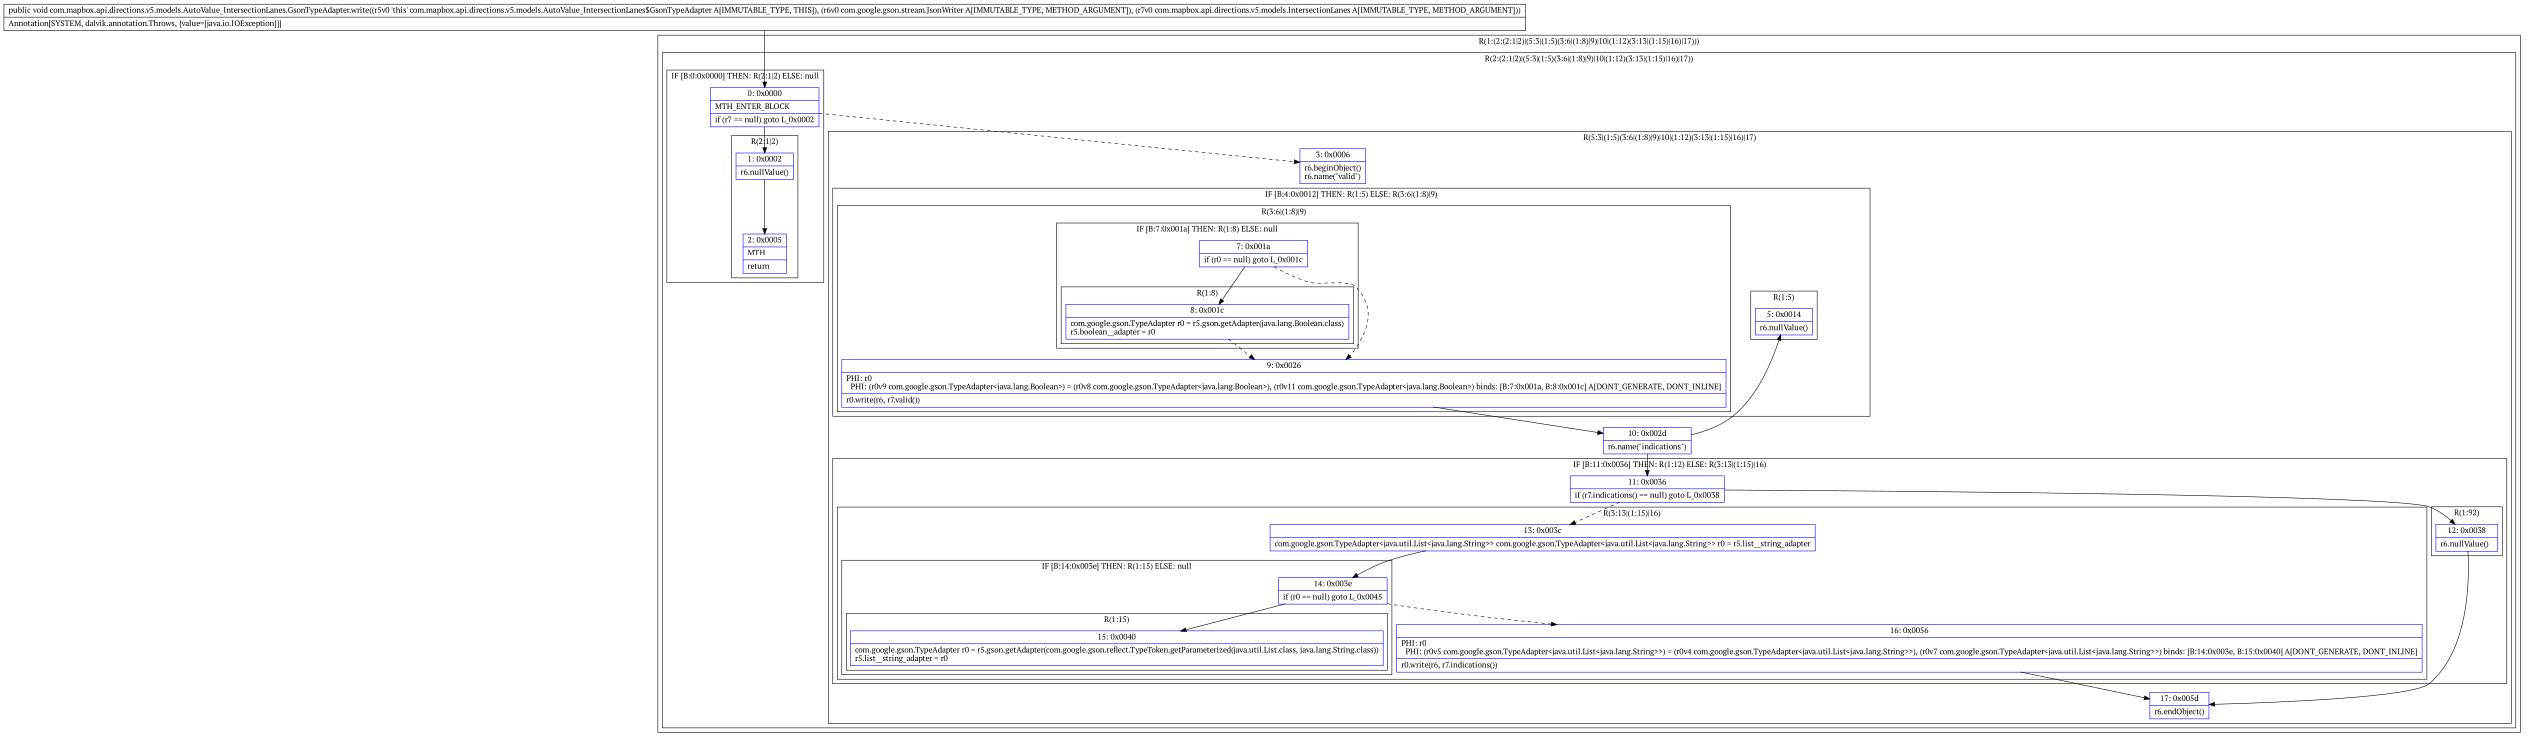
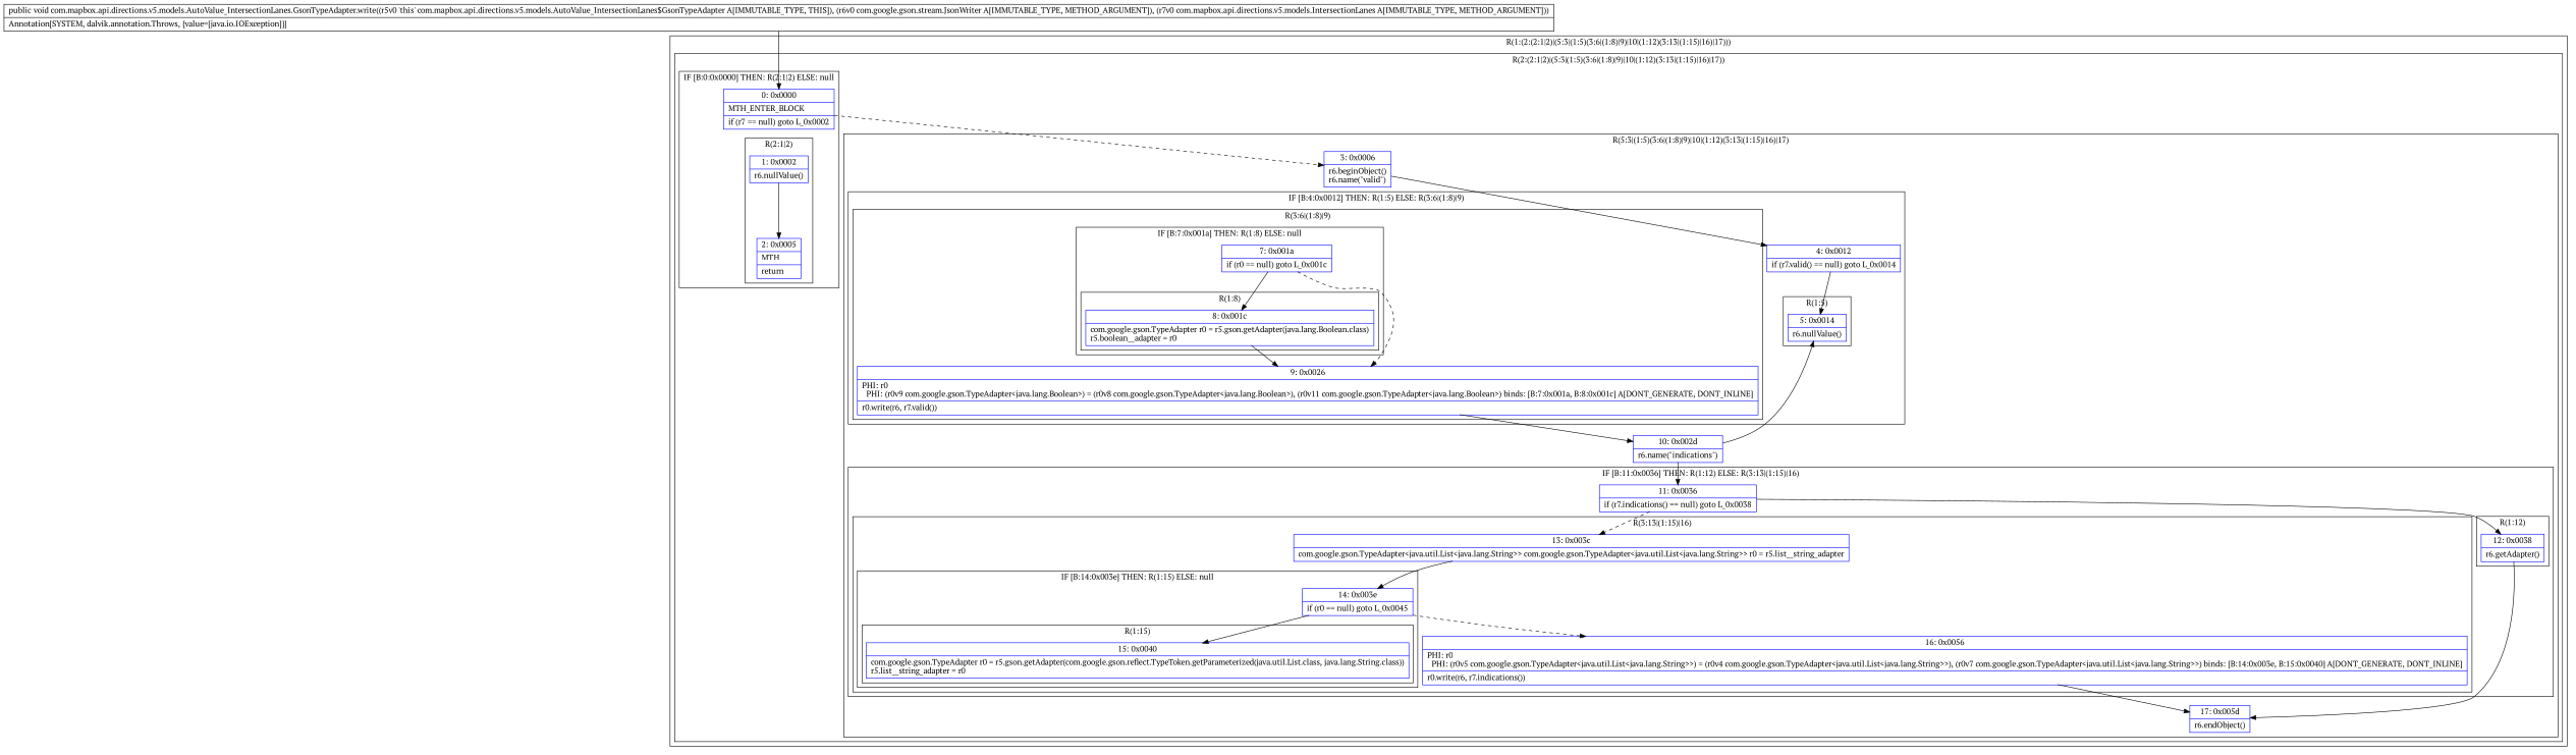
  digraph {
    fontname="PT Serif"
    node [color=blue fontname="PT Serif" shape=record]
    edge [fontname="PT Serif"]
    n1 [label="{1\:\ 0x0002|r6.nullValue()\l}"]
    n2 [label="{2\:\ 0x0005|MTH\l|return\l}"]
    n3 [label="{0\:\ 0x0000|MTH_ENTER_BLOCK\l|if (r7 == null) goto L_0x0002\l}"]
    n4 [label="{5\:\ 0x0014|r6.nullValue()\l}"]
    n5 [label="{8\:\ 0x001c|com.google.gson.TypeAdapter r0 = r5.gson.getAdapter(java.lang.Boolean.class)\lr5.boolean__adapter = r0\l}"]
    n6 [label="{7\:\ 0x001a|if (r0 == null) goto L_0x001c\l}"]
    n7 [label="{9\:\ 0x0026|PHI: r0 \l  PHI: (r0v9 com.google.gson.TypeAdapter\<java.lang.Boolean\>) = (r0v8 com.google.gson.TypeAdapter\<java.lang.Boolean\>), (r0v11 com.google.gson.TypeAdapter\<java.lang.Boolean\>) binds: [B:7:0x001a, B:8:0x001c] A[DONT_GENERATE, DONT_INLINE]\l|r0.write(r6, r7.valid())\l}"]
-   n9 [label="{12\:\ 0x0038|r6.nullValue()\l}"]
+   n8 [label="{4\:\ 0x0012|if (r7.valid() == null) goto L_0x0014\l}"]
+   n9 [label="{12\:\ 0x0038|r6.getAdapter()\l}"]
    n10 [label="{15\:\ 0x0040|com.google.gson.TypeAdapter r0 = r5.gson.getAdapter(com.google.gson.reflect.TypeToken.getParameterized(java.util.List.class, java.lang.String.class))\lr5.list__string_adapter = r0\l}"]
    n11 [label="{14\:\ 0x003e|if (r0 == null) goto L_0x0045\l}"]
    n12 [label="{13\:\ 0x003c|com.google.gson.TypeAdapter\<java.util.List\<java.lang.String\>\> com.google.gson.TypeAdapter\<java.util.List\<java.lang.String\>\> r0 = r5.list__string_adapter\l}"]
    n13 [label="{16\:\ 0x0056|PHI: r0 \l  PHI: (r0v5 com.google.gson.TypeAdapter\<java.util.List\<java.lang.String\>\>) = (r0v4 com.google.gson.TypeAdapter\<java.util.List\<java.lang.String\>\>), (r0v7 com.google.gson.TypeAdapter\<java.util.List\<java.lang.String\>\>) binds: [B:14:0x003e, B:15:0x0040] A[DONT_GENERATE, DONT_INLINE]\l|r0.write(r6, r7.indications())\l}"]
    n14 [label="{11\:\ 0x0036|if (r7.indications() == null) goto L_0x0038\l}"]
    n15 [label="{3\:\ 0x0006|r6.beginObject()\lr6.name(\"valid\")\l}"]
    n16 [label="{10\:\ 0x002d|r6.name(\"indications\")\l}"]
    n17 [label="{17\:\ 0x005d|r6.endObject()\l}"]
    n18 [label="{public void com.mapbox.api.directions.v5.models.AutoValue_IntersectionLanes.GsonTypeAdapter.write((r5v0 'this' com.mapbox.api.directions.v5.models.AutoValue_IntersectionLanes$GsonTypeAdapter A[IMMUTABLE_TYPE, THIS]), (r6v0 com.google.gson.stream.JsonWriter A[IMMUTABLE_TYPE, METHOD_ARGUMENT]), (r7v0 com.mapbox.api.directions.v5.models.IntersectionLanes A[IMMUTABLE_TYPE, METHOD_ARGUMENT]))  | Annotation[SYSTEM, dalvik.annotation.Throws, \{value=[java.io.IOException]\}]\l}" color=""]
    subgraph cluster_1 {
      label="R(1:(2:(2:1|2)|(5:3|(1:5)(3:6|(1:8)|9)|10|(1:12)(3:13|(1:15)|16)|17)))"
      subgraph cluster_2 {
        label="R(2:(2:1|2)|(5:3|(1:5)(3:6|(1:8)|9)|10|(1:12)(3:13|(1:15)|16)|17))"
        subgraph cluster_3 {
          label="IF [B:0:0x0000] THEN: R(2:1|2) ELSE: null"
          n3
          subgraph cluster_4 {
            label="R(2:1|2)"
            n1
            n2
          }
        }
        subgraph cluster_5 {
          label="R(5:3|(1:5)(3:6|(1:8)|9)|10|(1:12)(3:13|(1:15)|16)|17)"
          n15
          n16
          n17
          subgraph cluster_6 {
            label="IF [B:4:0x0012] THEN: R(1:5) ELSE: R(3:6|(1:8)|9)"
+           n8
            subgraph cluster_7 {
              label="R(1:5)"
              n4
            }
            subgraph cluster_8 {
              label="R(3:6|(1:8)|9)"
              n7
              subgraph cluster_9 {
                label="IF [B:7:0x001a] THEN: R(1:8) ELSE: null"
                n6
                subgraph cluster_10 {
                  label="R(1:8)"
                  n5
                }
              }
            }
          }
          subgraph cluster_11 {
            label="IF [B:11:0x0036] THEN: R(1:12) ELSE: R(3:13|(1:15)|16)"
            n14
            subgraph cluster_12 {
-             label="R(1:92)"
+             label="R(1:12)"
              n9
            }
            subgraph cluster_13 {
              label="R(3:13|(1:15)|16)"
              n12
              n13
              subgraph cluster_14 {
                label="IF [B:14:0x003e] THEN: R(1:15) ELSE: null"
                n11
                subgraph cluster_15 {
                  label="R(1:15)"
                  n10
                }
              }
            }
          }
        }
      }
    }
    n1 -> n2
-   n3 -> n1
    n3 -> n15 [style=dashed]
-   n5 -> n7 [style=dashed]
+   n5 -> n7
    n6 -> n5
    n6 -> n7 [style=dashed]
    n7 -> n16
+   n8 -> n4
    n9 -> n17
    n11 -> n10
    n11 -> n13 [style=dashed]
    n12 -> n11
    n13 -> n17
    n14 -> n9
    n14 -> n12 [style=dashed]
+   n15 -> n8
    n16 -> n4
    n16 -> n14
    n18 -> n3
  }
